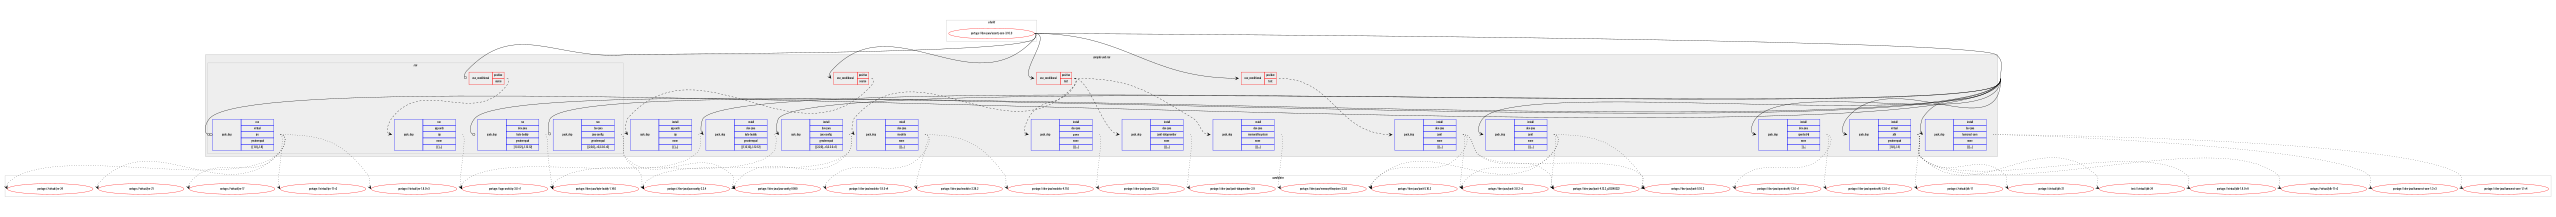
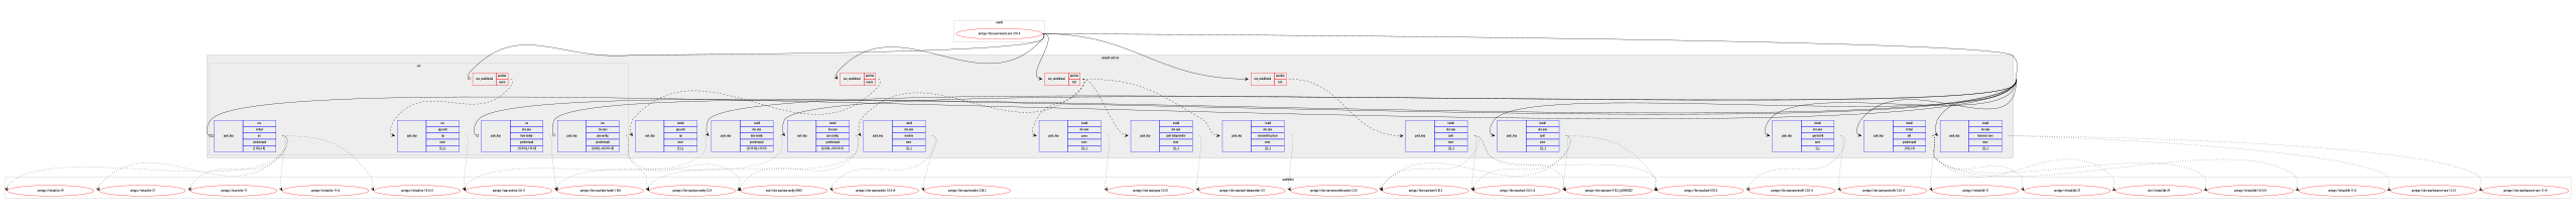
  digraph {
    compound=true
    concentrate=true
    fontname=Oswald
    fontsize=10
    newrank=true
    rankdir=TB
    ranksep=1.5
    node [color=red fontname=Oswald fontsize=10]
    edge [arrowhead=vee fontname=Oswald headport=w style=dotted tailport=e weight=100]
    n1 [label="portage://dev-java/assertj-core-3.10.0" width=4]
    n2 [color=blue label=<<TABLE BORDER="0" CELLBORDER="1" CELLSPACING="0" CELLPADDING="4" WIDTH="220"><TR><TD ROWSPAN="6" CELLPADDING="30">pack_dep</TD></TR><TR><TD WIDTH="110">install</TD></TR><TR><TD>app-arch</TD></TR><TR><TD>zip</TD></TR><TR><TD>none</TD></TR><TR><TD>[[],,,,]</TD></TR></TABLE>> shape=none]
    n3 [label=<<TABLE BORDER="0" CELLBORDER="1" CELLSPACING="0" CELLPADDING="4"><TR><TD ROWSPAN="3" CELLPADDING="10">use_conditional</TD></TR><TR><TD>positive</TD></TR><TR><TD>source</TD></TR></TABLE>> shape=none]
    n4 [color=blue label=<<TABLE BORDER="0" CELLBORDER="1" CELLSPACING="0" CELLPADDING="4" WIDTH="220"><TR><TD ROWSPAN="6" CELLPADDING="30">pack_dep</TD></TR><TR><TD WIDTH="110">install</TD></TR><TR><TD>dev-java</TD></TR><TR><TD>guava</TD></TR><TR><TD>none</TD></TR><TR><TD>[[],,,,]</TD></TR></TABLE>> shape=none]
    n5 [color=blue label=<<TABLE BORDER="0" CELLBORDER="1" CELLSPACING="0" CELLPADDING="4" WIDTH="220"><TR><TD ROWSPAN="6" CELLPADDING="30">pack_dep</TD></TR><TR><TD WIDTH="110">install</TD></TR><TR><TD>dev-java</TD></TR><TR><TD>junit-dataprovider</TD></TR><TR><TD>none</TD></TR><TR><TD>[[],,,,]</TD></TR></TABLE>> shape=none]
    n6 [color=blue label=<<TABLE BORDER="0" CELLBORDER="1" CELLSPACING="0" CELLPADDING="4" WIDTH="220"><TR><TD ROWSPAN="6" CELLPADDING="30">pack_dep</TD></TR><TR><TD WIDTH="110">install</TD></TR><TR><TD>dev-java</TD></TR><TR><TD>memoryfilesystem</TD></TR><TR><TD>none</TD></TR><TR><TD>[[],,,,]</TD></TR></TABLE>> shape=none]
    n7 [color=blue label=<<TABLE BORDER="0" CELLBORDER="1" CELLSPACING="0" CELLPADDING="4" WIDTH="220"><TR><TD ROWSPAN="6" CELLPADDING="30">pack_dep</TD></TR><TR><TD WIDTH="110">install</TD></TR><TR><TD>dev-java</TD></TR><TR><TD>mockito</TD></TR><TR><TD>none</TD></TR><TR><TD>[[],,,,]</TD></TR></TABLE>> shape=none]
    n8 [label=<<TABLE BORDER="0" CELLBORDER="1" CELLSPACING="0" CELLPADDING="4"><TR><TD ROWSPAN="3" CELLPADDING="10">use_conditional</TD></TR><TR><TD>positive</TD></TR><TR><TD>test</TD></TR></TABLE>> shape=none]
    n9 [color=blue label=<<TABLE BORDER="0" CELLBORDER="1" CELLSPACING="0" CELLPADDING="4" WIDTH="220"><TR><TD ROWSPAN="6" CELLPADDING="30">pack_dep</TD></TR><TR><TD WIDTH="110">install</TD></TR><TR><TD>dev-java</TD></TR><TR><TD>junit</TD></TR><TR><TD>none</TD></TR><TR><TD>[[],,,,]</TD></TR></TABLE>> shape=none]
    n10 [label=<<TABLE BORDER="0" CELLBORDER="1" CELLSPACING="0" CELLPADDING="4"><TR><TD ROWSPAN="3" CELLPADDING="10">use_conditional</TD></TR><TR><TD>positive</TD></TR><TR><TD>test</TD></TR></TABLE>> shape=none]
    n11 [color=blue label=<<TABLE BORDER="0" CELLBORDER="1" CELLSPACING="0" CELLPADDING="4" WIDTH="220"><TR><TD ROWSPAN="6" CELLPADDING="30">pack_dep</TD></TR><TR><TD WIDTH="110">install</TD></TR><TR><TD>dev-java</TD></TR><TR><TD>byte-buddy</TD></TR><TR><TD>greaterequal</TD></TR><TR><TD>[[1,12,12],,,1.12.12]</TD></TR></TABLE>> shape=none]
    n12 [color=blue label=<<TABLE BORDER="0" CELLBORDER="1" CELLSPACING="0" CELLPADDING="4" WIDTH="220"><TR><TD ROWSPAN="6" CELLPADDING="30">pack_dep</TD></TR><TR><TD WIDTH="110">install</TD></TR><TR><TD>dev-java</TD></TR><TR><TD>hamcrest-core</TD></TR><TR><TD>none</TD></TR><TR><TD>[[],,,,]</TD></TR></TABLE>> shape=none]
    n13 [color=blue label=<<TABLE BORDER="0" CELLBORDER="1" CELLSPACING="0" CELLPADDING="4" WIDTH="220"><TR><TD ROWSPAN="6" CELLPADDING="30">pack_dep</TD></TR><TR><TD WIDTH="110">install</TD></TR><TR><TD>dev-java</TD></TR><TR><TD>java-config</TD></TR><TR><TD>greaterequal</TD></TR><TR><TD>[[2,2,0],,-r3,2.2.0-r3]</TD></TR></TABLE>> shape=none]
    n14 [color=blue label=<<TABLE BORDER="0" CELLBORDER="1" CELLSPACING="0" CELLPADDING="4" WIDTH="220"><TR><TD ROWSPAN="6" CELLPADDING="30">pack_dep</TD></TR><TR><TD WIDTH="110">install</TD></TR><TR><TD>dev-java</TD></TR><TR><TD>junit</TD></TR><TR><TD>none</TD></TR><TR><TD>[[],,,,]</TD></TR></TABLE>> shape=none]
    n15 [color=blue label=<<TABLE BORDER="0" CELLBORDER="1" CELLSPACING="0" CELLPADDING="4" WIDTH="220"><TR><TD ROWSPAN="6" CELLPADDING="30">pack_dep</TD></TR><TR><TD WIDTH="110">install</TD></TR><TR><TD>dev-java</TD></TR><TR><TD>opentest4j</TD></TR><TR><TD>none</TD></TR><TR><TD>[[],,,,]</TD></TR></TABLE>> shape=none]
    n16 [color=blue label=<<TABLE BORDER="0" CELLBORDER="1" CELLSPACING="0" CELLPADDING="4" WIDTH="220"><TR><TD ROWSPAN="6" CELLPADDING="30">pack_dep</TD></TR><TR><TD WIDTH="110">install</TD></TR><TR><TD>virtual</TD></TR><TR><TD>jdk</TD></TR><TR><TD>greaterequal</TD></TR><TR><TD>[[1,8],,,1.8]</TD></TR></TABLE>> shape=none]
    n17 [color=blue label=<<TABLE BORDER="0" CELLBORDER="1" CELLSPACING="0" CELLPADDING="4" WIDTH="220"><TR><TD ROWSPAN="6" CELLPADDING="30">pack_dep</TD></TR><TR><TD WIDTH="110">run</TD></TR><TR><TD>app-arch</TD></TR><TR><TD>zip</TD></TR><TR><TD>none</TD></TR><TR><TD>[[],,,,]</TD></TR></TABLE>> shape=none]
    n18 [label=<<TABLE BORDER="0" CELLBORDER="1" CELLSPACING="0" CELLPADDING="4"><TR><TD ROWSPAN="3" CELLPADDING="10">use_conditional</TD></TR><TR><TD>positive</TD></TR><TR><TD>source</TD></TR></TABLE>> shape=none]
    n19 [color=blue label=<<TABLE BORDER="0" CELLBORDER="1" CELLSPACING="0" CELLPADDING="4" WIDTH="220"><TR><TD ROWSPAN="6" CELLPADDING="30">pack_dep</TD></TR><TR><TD WIDTH="110">run</TD></TR><TR><TD>dev-java</TD></TR><TR><TD>byte-buddy</TD></TR><TR><TD>greaterequal</TD></TR><TR><TD>[[1,12,12],,,1.12.12]</TD></TR></TABLE>> shape=none]
    n20 [color=blue label=<<TABLE BORDER="0" CELLBORDER="1" CELLSPACING="0" CELLPADDING="4" WIDTH="220"><TR><TD ROWSPAN="6" CELLPADDING="30">pack_dep</TD></TR><TR><TD WIDTH="110">run</TD></TR><TR><TD>dev-java</TD></TR><TR><TD>java-config</TD></TR><TR><TD>greaterequal</TD></TR><TR><TD>[[2,2,0],,-r3,2.2.0-r3]</TD></TR></TABLE>> shape=none]
    n21 [color=blue label=<<TABLE BORDER="0" CELLBORDER="1" CELLSPACING="0" CELLPADDING="4" WIDTH="220"><TR><TD ROWSPAN="6" CELLPADDING="30">pack_dep</TD></TR><TR><TD WIDTH="110">run</TD></TR><TR><TD>virtual</TD></TR><TR><TD>jre</TD></TR><TR><TD>greaterequal</TD></TR><TR><TD>[[1,8],,,1.8]</TD></TR></TABLE>> shape=none]
    n22 [label="portage://dev-java/byte-buddy-1.14.0" width=4]
-   n23 [label="portage://dev-java/guava-33.2.0" width=4]
-   n24 [label="portage://dev-java/java-config-9999" width=4]
+   n23 [label="portage://dev-java/guava-31.2.0" width=4]
+   n24 [label="arch://dev-java/java-config-9999" width=4]
    n25 [label="portage://dev-java/java-config-2.3.4" width=4]
    n26 [label="portage://app-arch/zip-3.0-r7" width=4]
    n27 [label="portage://dev-java/junit-dataprovider-2.9" width=4]
-   n28 [label="portage://dev-java/memoryfilesystem-2.3.0" width=4]
-   n29 [label="portage://dev-java/mockito-4.11.0" width=4]
+   n28 [label="portage://dev-zip/memoryfilesystem-2.3.0" width=4]
    n30 [label="portage://dev-java/mockito-2.28.2" width=4]
    n31 [label="portage://dev-java/mockito-1.9.5-r4" width=4]
    n32 [label="portage://dev-java/junit-5.10.3" width=4]
    n33 [label="portage://dev-java/junit-5.10.2" width=4]
    n34 [label="portage://dev-java/junit-4.13.2_p20240222" width=4]
    n35 [label="portage://dev-java/junit-3.8.2-r2" width=4]
    n36 [label="portage://dev-java/hamcrest-core-1.3-r3" width=4]
    n37 [label="portage://dev-java/hamcrest-core-1.1-r4" width=4]
    n38 [label="portage://dev-java/opentest4j-1.3.0-r1" width=4]
    n39 [label="portage://dev-java/opentest4j-1.2.0-r1" width=4]
    n40 [label="test://virtual/jdk-24" width=4]
    n41 [label="portage://virtual/jdk-21" width=4]
    n42 [label="portage://virtual/jdk-17" width=4]
    n43 [label="portage://virtual/jdk-11-r2" width=4]
    n44 [label="portage://virtual/jdk-1.8.0-r9" width=4]
    n45 [label="portage://virtual/jre-24" width=4]
    n46 [label="portage://virtual/jre-21" width=4]
-   n47 [label="portage://virtual/jre-17" width=4]
+   n47 [label="portage://assertj/jre-17" width=4]
    n48 [label="portage://virtual/jre-11-r2" width=4]
    n49 [label="portage://virtual/jre-1.8.0-r3" width=4]
    subgraph cluster_1 {
      color=gray
      label=<<i>ebuild</i>>
      n1
    }
    subgraph cluster_2 {
      color=gray
      label=<<i>dependencies</i>>
      subgraph cluster_3 {
        color=gray
        fillcolor="#eeeeee"
        label=<<i>compile</i>>
        style=filled
        subgraph sub_4 {
          color=gray
          fillcolor="#eeeeee"
          label=<<i>compile</i>>
          style=filled
          n3
          subgraph sub_5 {
            color=gray
            fillcolor="#eeeeee"
            label=<<i>compile</i>>
            style=filled
            n2
          }
        }
        subgraph sub_6 {
          color=gray
          fillcolor="#eeeeee"
          label=<<i>compile</i>>
          style=filled
          n8
          subgraph sub_7 {
            color=gray
            fillcolor="#eeeeee"
            label=<<i>compile</i>>
            style=filled
            n4
          }
          subgraph sub_8 {
            color=gray
            fillcolor="#eeeeee"
            label=<<i>compile</i>>
            style=filled
            n5
          }
          subgraph sub_9 {
            color=gray
            fillcolor="#eeeeee"
            label=<<i>compile</i>>
            style=filled
            n6
          }
          subgraph sub_10 {
            color=gray
            fillcolor="#eeeeee"
            label=<<i>compile</i>>
            style=filled
            n7
          }
        }
        subgraph sub_11 {
          color=gray
          fillcolor="#eeeeee"
          label=<<i>compile</i>>
          style=filled
          n10
          subgraph sub_12 {
            color=gray
            fillcolor="#eeeeee"
            label=<<i>compile</i>>
            style=filled
            n9
          }
        }
        subgraph sub_13 {
          color=gray
          fillcolor="#eeeeee"
          label=<<i>compile</i>>
          style=filled
          n11
        }
        subgraph sub_14 {
          color=gray
          fillcolor="#eeeeee"
          label=<<i>compile</i>>
          style=filled
          n12
        }
        subgraph sub_15 {
          color=gray
          fillcolor="#eeeeee"
          label=<<i>compile</i>>
          style=filled
          n13
        }
        subgraph sub_16 {
          color=gray
          fillcolor="#eeeeee"
          label=<<i>compile</i>>
          style=filled
          n14
        }
        subgraph sub_17 {
          color=gray
          fillcolor="#eeeeee"
          label=<<i>compile</i>>
          style=filled
          n15
        }
        subgraph sub_18 {
          color=gray
          fillcolor="#eeeeee"
          label=<<i>compile</i>>
          style=filled
          n16
        }
      }
      subgraph cluster_19 {
        color=gray
        fillcolor="#eeeeee"
        label=<<i>compile and run</i>>
        style=filled
      }
      subgraph cluster_20 {
        color=gray
        fillcolor="#eeeeee"
        label=<<i>run</i>>
        style=filled
        subgraph sub_21 {
          color=gray
          fillcolor="#eeeeee"
          label=<<i>run</i>>
          style=filled
          n18
          subgraph sub_22 {
            color=gray
            fillcolor="#eeeeee"
            label=<<i>run</i>>
            style=filled
            n17
          }
        }
        subgraph sub_23 {
          color=gray
          fillcolor="#eeeeee"
          label=<<i>run</i>>
          style=filled
          n19
        }
        subgraph sub_24 {
          color=gray
          fillcolor="#eeeeee"
          label=<<i>run</i>>
          style=filled
          n20
        }
        subgraph sub_25 {
          color=gray
          fillcolor="#eeeeee"
          label=<<i>run</i>>
          style=filled
          n21
        }
      }
    }
    subgraph cluster_26 {
      color=gray
      label=<<i>candidates</i>>
      rank=same
      subgraph sub_27 {
        color=black
        label=<<i>candidates</i>>
        nodesep=1
        rank=same
        n22
      }
      subgraph sub_28 {
        color=black
        label=<<i>candidates</i>>
        nodesep=1
        rank=same
        n23
      }
      subgraph sub_29 {
        color=black
        label=<<i>candidates</i>>
        nodesep=1
        rank=same
        n24
        n25
      }
      subgraph sub_30 {
        color=black
        label=<<i>candidates</i>>
        nodesep=1
        rank=same
        n26
      }
      subgraph sub_31 {
        color=black
        label=<<i>candidates</i>>
        nodesep=1
        rank=same
        n27
      }
      subgraph sub_32 {
        color=black
        label=<<i>candidates</i>>
        nodesep=1
        rank=same
        n28
      }
      subgraph sub_33 {
        color=black
        label=<<i>candidates</i>>
        nodesep=1
        rank=same
-       n29
        n30
        n31
      }
      subgraph sub_34 {
        color=black
        label=<<i>candidates</i>>
        nodesep=1
        rank=same
        n32
        n33
        n34
        n35
      }
      subgraph sub_35 {
        color=black
        label=<<i>candidates</i>>
        nodesep=1
        rank=same
        n36
        n37
      }
      subgraph sub_36 {
        color=black
        label=<<i>candidates</i>>
        nodesep=1
        rank=same
        n24
        n25
      }
      subgraph sub_37 {
        color=black
        label=<<i>candidates</i>>
        nodesep=1
        rank=same
        n32
        n33
        n34
        n35
      }
      subgraph sub_38 {
        color=black
        label=<<i>candidates</i>>
        nodesep=1
        rank=same
        n38
        n39
      }
      subgraph sub_39 {
        color=black
        label=<<i>candidates</i>>
        nodesep=1
        rank=same
        n40
        n41
        n42
        n43
        n44
      }
      subgraph sub_40 {
        color=black
        label=<<i>candidates</i>>
        nodesep=1
        rank=same
        n26
      }
      subgraph sub_41 {
        color=black
        label=<<i>candidates</i>>
        nodesep=1
        rank=same
        n22
      }
      subgraph sub_42 {
        color=black
        label=<<i>candidates</i>>
        nodesep=1
        rank=same
        n45
        n46
        n47
        n48
        n49
      }
    }
    n1 -> n3 [style=solid weight=20]
    n1 -> n8 [style=solid weight=20]
    n1 -> n10 [style=solid weight=20]
    n1 -> n11 [style=solid weight=20]
    n1 -> n12 [style=solid weight=20]
    n1 -> n13 [style=solid weight=20]
    n1 -> n14 [style=solid weight=20]
    n1 -> n15 [style=solid weight=20]
    n1 -> n16 [style=solid weight=20]
    n1 -> n18 [arrowhead=odot style=solid weight=20]
    n1 -> n19 [arrowhead=odot style=solid weight=20]
    n1 -> n20 [arrowhead=odot style=solid weight=20]
    n1 -> n21 [arrowhead=odot style=solid weight=20]
    n2 -> n26
    n3 -> n2 [style=dashed weight=20]
    n4 -> n23
    n5 -> n27
    n6 -> n28
-   n7 -> n29
    n7 -> n30
    n7 -> n31
    n8 -> n4 [style=dashed weight=20]
    n8 -> n5 [style=dashed weight=20]
    n8 -> n6 [style=dashed weight=20]
    n8 -> n7 [style=dashed weight=20]
    n9 -> n32
    n9 -> n33
    n9 -> n34
    n9 -> n35
    n10 -> n9 [style=dashed weight=20]
    n11 -> n22
    n12 -> n36
    n12 -> n37
    n13 -> n24
    n13 -> n25
    n14 -> n32
    n14 -> n33
    n14 -> n34
    n14 -> n35
    n15 -> n38
    n15 -> n39
    n16 -> n40
    n16 -> n41
    n16 -> n42
    n16 -> n43
    n16 -> n44
    n17 -> n26
    n18 -> n17 [style=dashed weight=20]
    n19 -> n22
    n20 -> n24
    n20 -> n25
    n21 -> n45
    n21 -> n46
    n21 -> n47
    n21 -> n48
    n21 -> n49
  }
